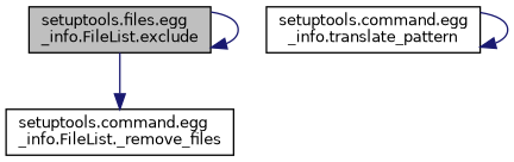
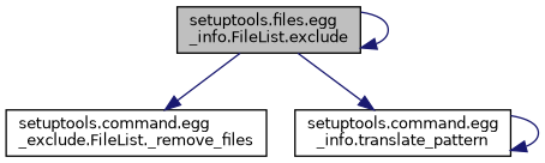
  digraph {
    rankdir=TB
    node [color=black fillcolor=white fontname=Helvetica fontsize=10 shape=record style=filled]
    edge [color=midnightblue fontname=Helvetica fontsize=10 labelfontname=Helvetica labelfontsize=10 style=solid]
    n1 [fillcolor=grey75 fontcolor=black height=0.2 label="setuptools.files.egg\l_info.FileList.exclude" width=0.4]
-   n2 [height=0.2 label="setuptools.command.egg\l_info.FileList._remove_files" width=0.4]
+   n2 [height=0.2 label="setuptools.command.egg\l_exclude.FileList._remove_files" width=0.4]
    n3 [height=0.2 label="setuptools.command.egg\l_info.translate_pattern" width=0.4]
    n1 -> n1
    n1 -> n2
+   n1 -> n3
    n3 -> n3
  }
